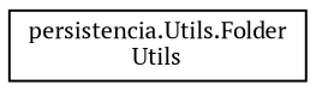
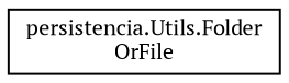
  digraph {
    rankdir=TB
    fontname="PT Serif"
-   n1 [color=black fillcolor=white fontname="PT Serif" fontsize=10 height=0.2 label="persistencia.Utils.Folder\lUtils" shape=record style=filled width=0.4]
+   n1 [color=black fillcolor=white fontname="PT Serif" fontsize=10 height=0.2 label="persistencia.Utils.Folder\lOrFile" shape=record style=filled width=0.4]
  }
